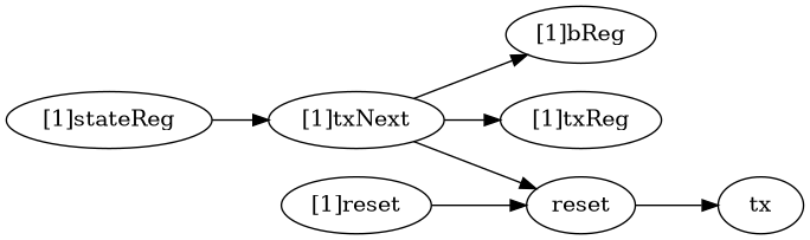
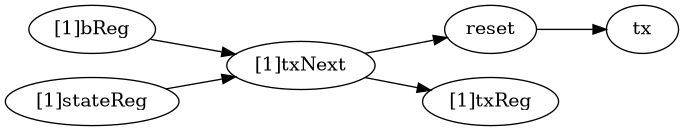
  strict digraph {
    rankdir=LR
    node [complexity=6]
    tx [complexity=0 importance=0.038277004161 rank=0.0]
    "[1]bReg" [importance=0.21435779641 rank=0.0357262994017]
    "[1]txNext" [complexity=4 importance=0.151927702794 rank=0.0379819256984]
    n4 [complexity=2 importance=0.0940132964923 label=reset rank=0.0470066482462]
    "[1]txReg" [importance=0.207663995125 rank=0.0346106658541]
-   "[1]reset" [complexity=3 importance=0.212370159053 rank=0.0707900530175]
    "[1]stateReg" [complexity=5 importance=1.3012193377 rank=0.260243867541]
-   "[1]txNext" -> "[1]bReg"
+   "[1]bReg" -> "[1]txNext"
    "[1]txNext" -> n4
    "[1]txNext" -> "[1]txReg"
    n4 -> tx
-   "[1]reset" -> n4
    "[1]stateReg" -> "[1]txNext"
  }
